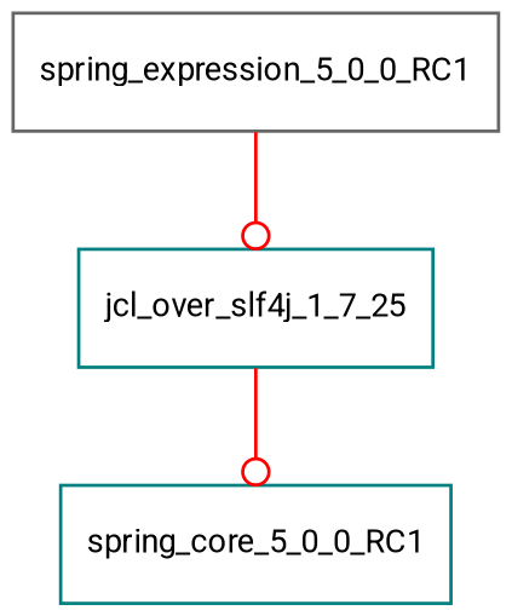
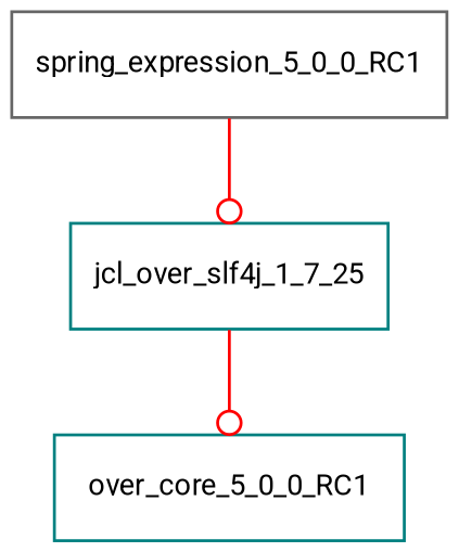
  digraph {
    fontname=Roboto
    node [color=teal fontname=Roboto fontsize=10.0 shape=box]
    edge [arrowhead=odot color=red fontname=Roboto]
    spring_expression_5_0_0_RC1 [color=gray40]
    jcl_over_slf4j_1_7_25
-   spring_core_5_0_0_RC1
+   spring_core_5_0_0_RC1 [label=over_core_5_0_0_RC1]
    spring_expression_5_0_0_RC1 -> jcl_over_slf4j_1_7_25
    jcl_over_slf4j_1_7_25 -> spring_core_5_0_0_RC1
  }
